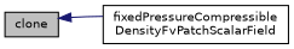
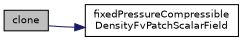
  digraph {
    rankdir=LR
    node [color=black fontname=Helvetica fontsize=10 shape=record]
    n1 [fillcolor=grey75 fontcolor=black height=0.2 label=clone style=filled width=0.4]
    n2 [height=0.2 label="fixedPressureCompressible\lDensityFvPatchScalarField" width=0.4]
-   n2 -> n1 [color=midnightblue fontname=Helvetica fontsize=10 labelfontname=Helvetica labelfontsize=10 style=solid]
+   n1 -> n2 [color=midnightblue fontname=Helvetica fontsize=10 labelfontname=Helvetica labelfontsize=10 style=solid]
  }
